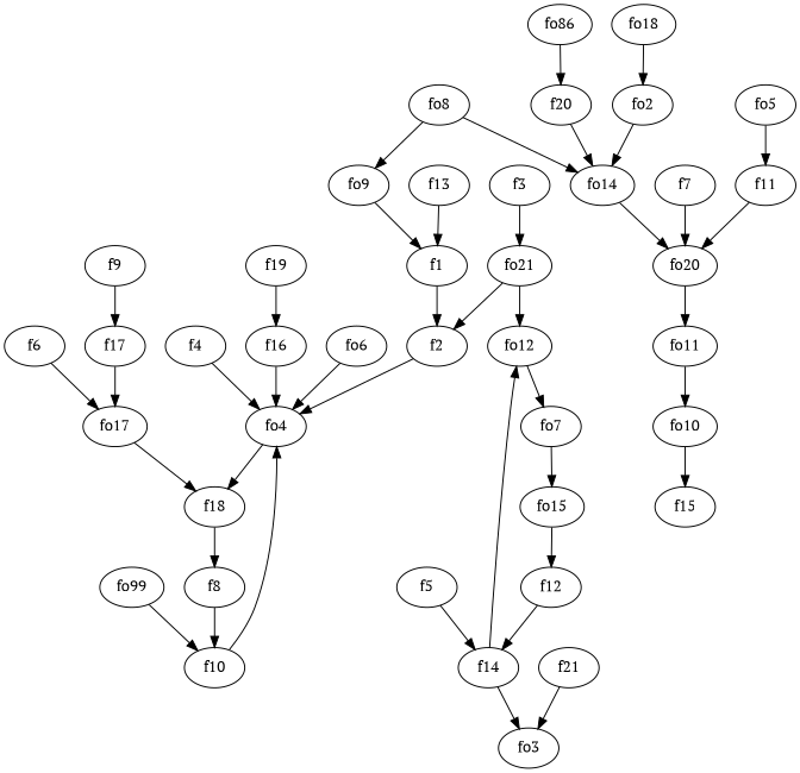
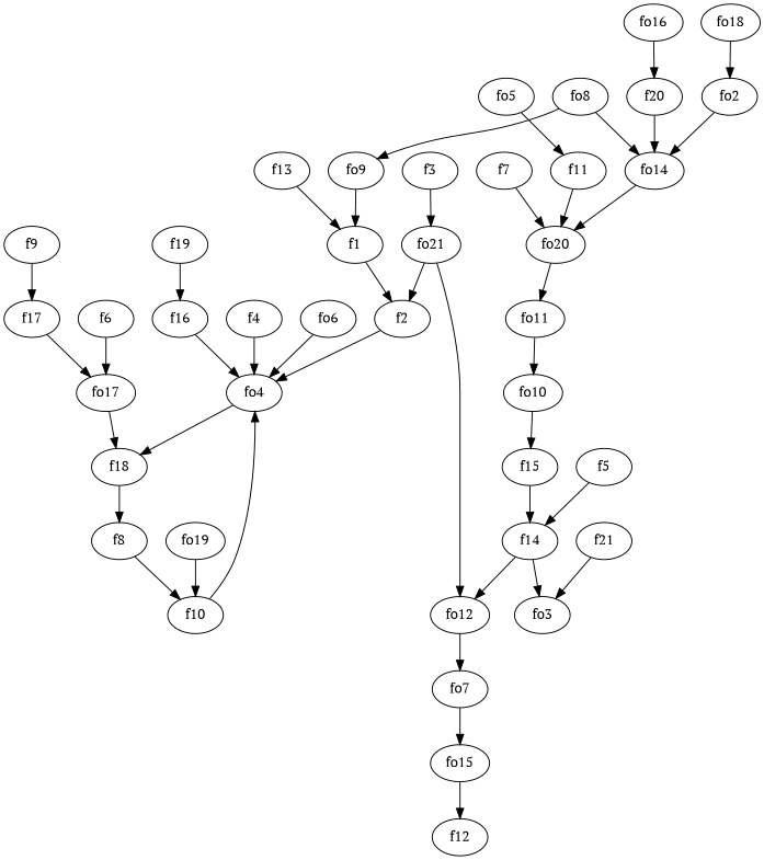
  strict digraph {
    fontname="PT Serif"
    node [fontname="PT Serif"]
    edge [fontname="PT Serif" weight=2]
    f1
    f2
    fo4
    f18
    f3
    fo21
    fo12
    f4
    f5
    f14
    fo3
    f6
    fo17
    f7
    fo20
    fo11
    f8
    f10
    f9
    f17
    f11
    f12
    f13
    f16
    f19
    f20
    fo14
    f21
    fo2
    fo7
    fo5
    fo6
    fo15
    fo8
    fo9
    fo10
    f15
-   fo16 [label=fo86]
+   fo16
    fo18
-   fo19 [label=fo99]
+   fo19
    f1 -> f2
    f2 -> fo4
    fo4 -> f18
    f18 -> f8
    f3 -> fo21
    fo21 -> f2
    fo21 -> fo12
    fo12 -> fo7
    f4 -> fo4
    f5 -> f14
    f14 -> fo12
    f14 -> fo3
    f6 -> fo17
    fo17 -> f18
    f7 -> fo20
    fo20 -> fo11
    fo11 -> fo10
    f8 -> f10
    f10 -> fo4
    f9 -> f17
    f17 -> fo17
    f11 -> fo20
-   f12 -> f14
+   f15 -> f14
    f13 -> f1
    f16 -> fo4
    f19 -> f16
    f20 -> fo14
    fo14 -> fo20
    f21 -> fo3
    fo2 -> fo14
    fo7 -> fo15
    fo5 -> f11
    fo6 -> fo4
    fo15 -> f12
    fo8 -> fo14
    fo8 -> fo9
    fo9 -> f1
    fo10 -> f15
    fo16 -> f20
    fo18 -> fo2
    fo19 -> f10
  }
